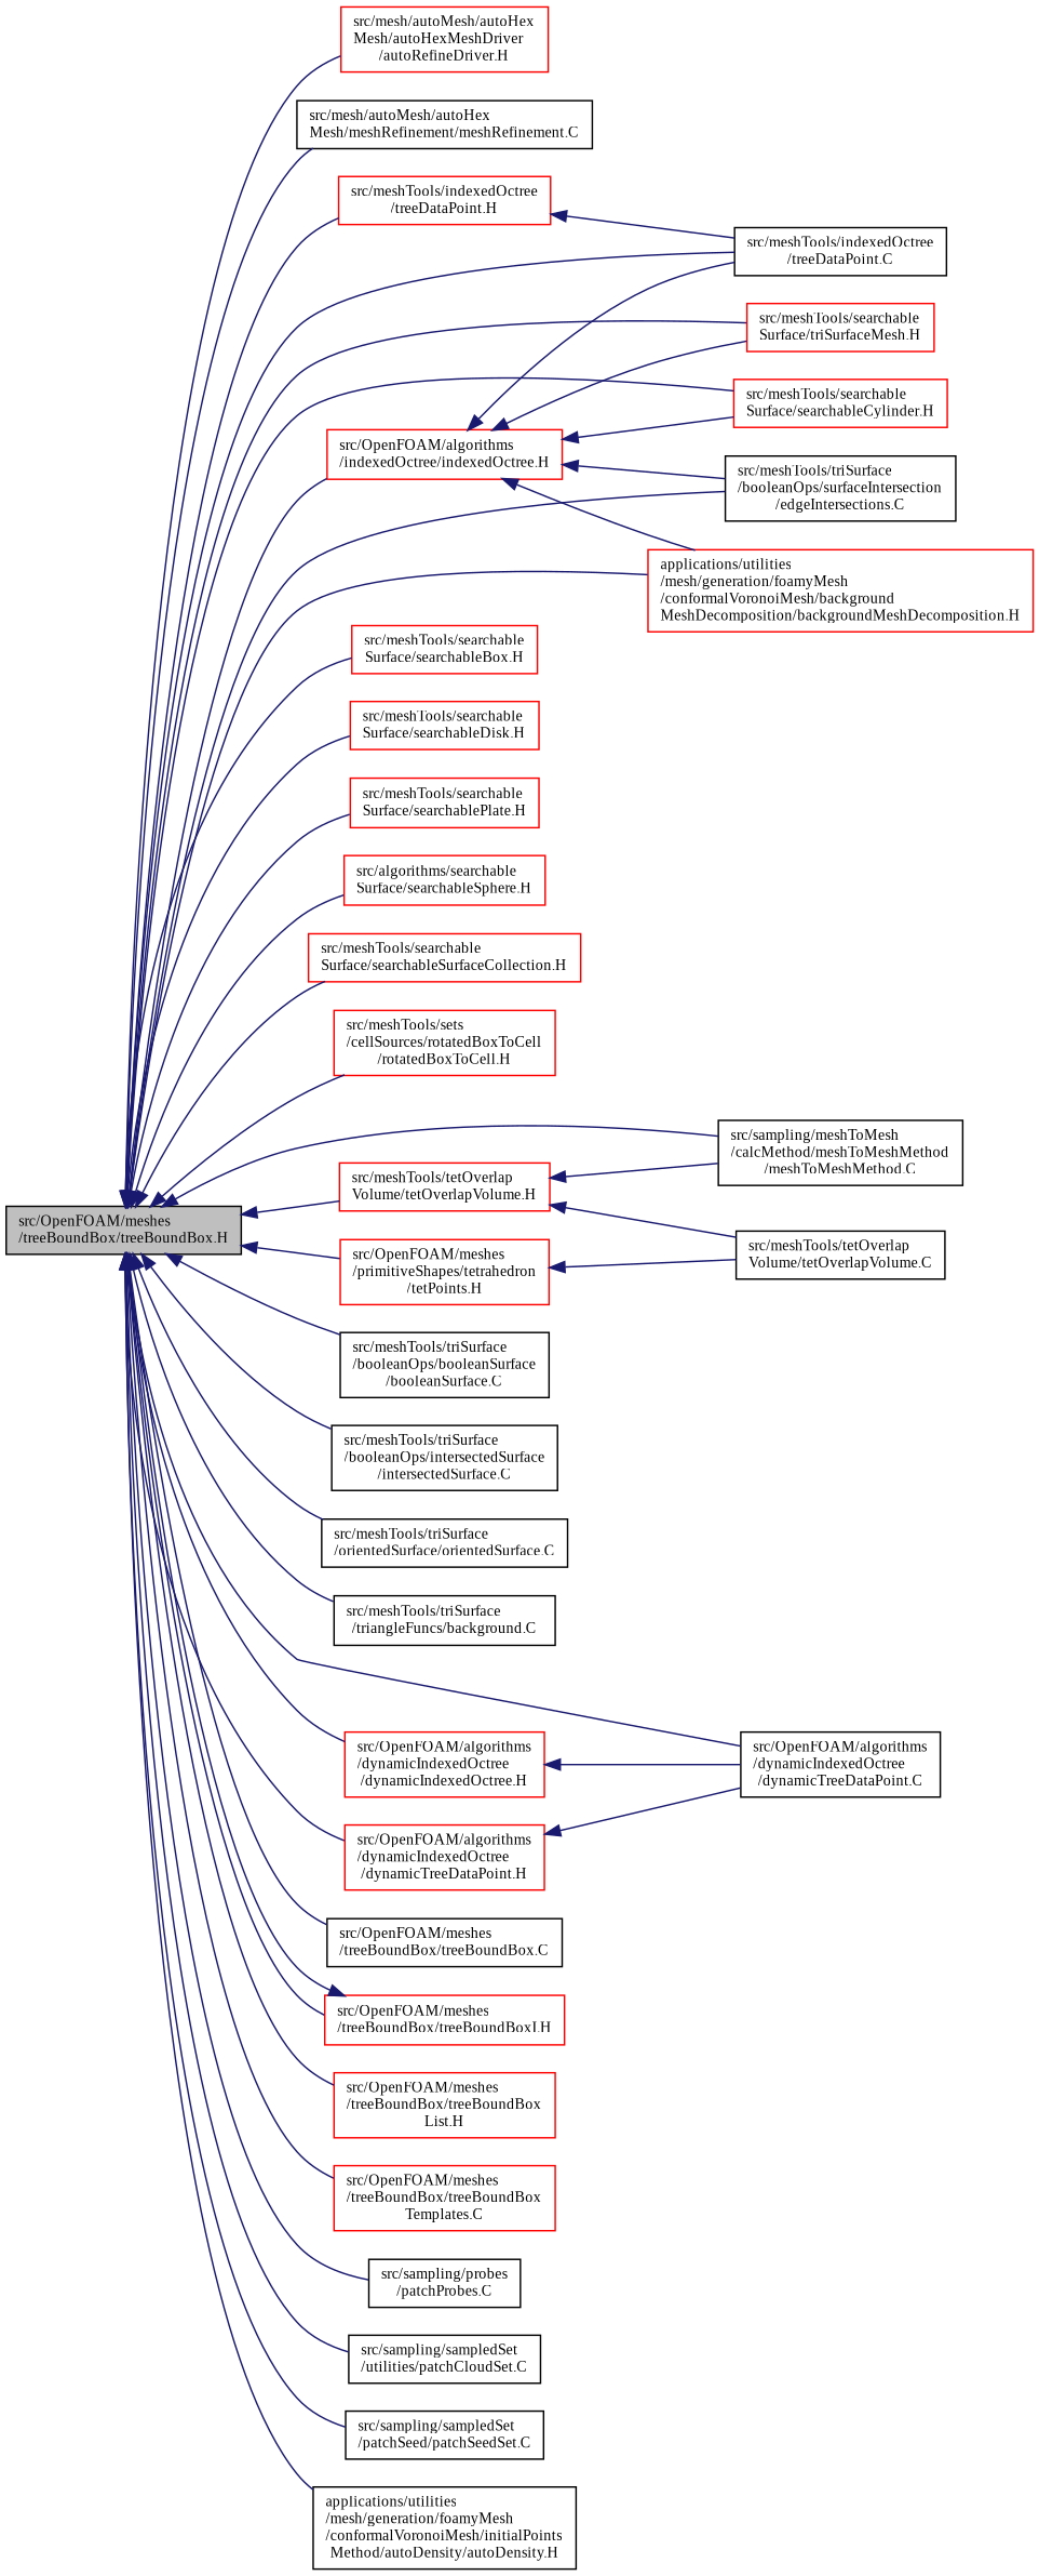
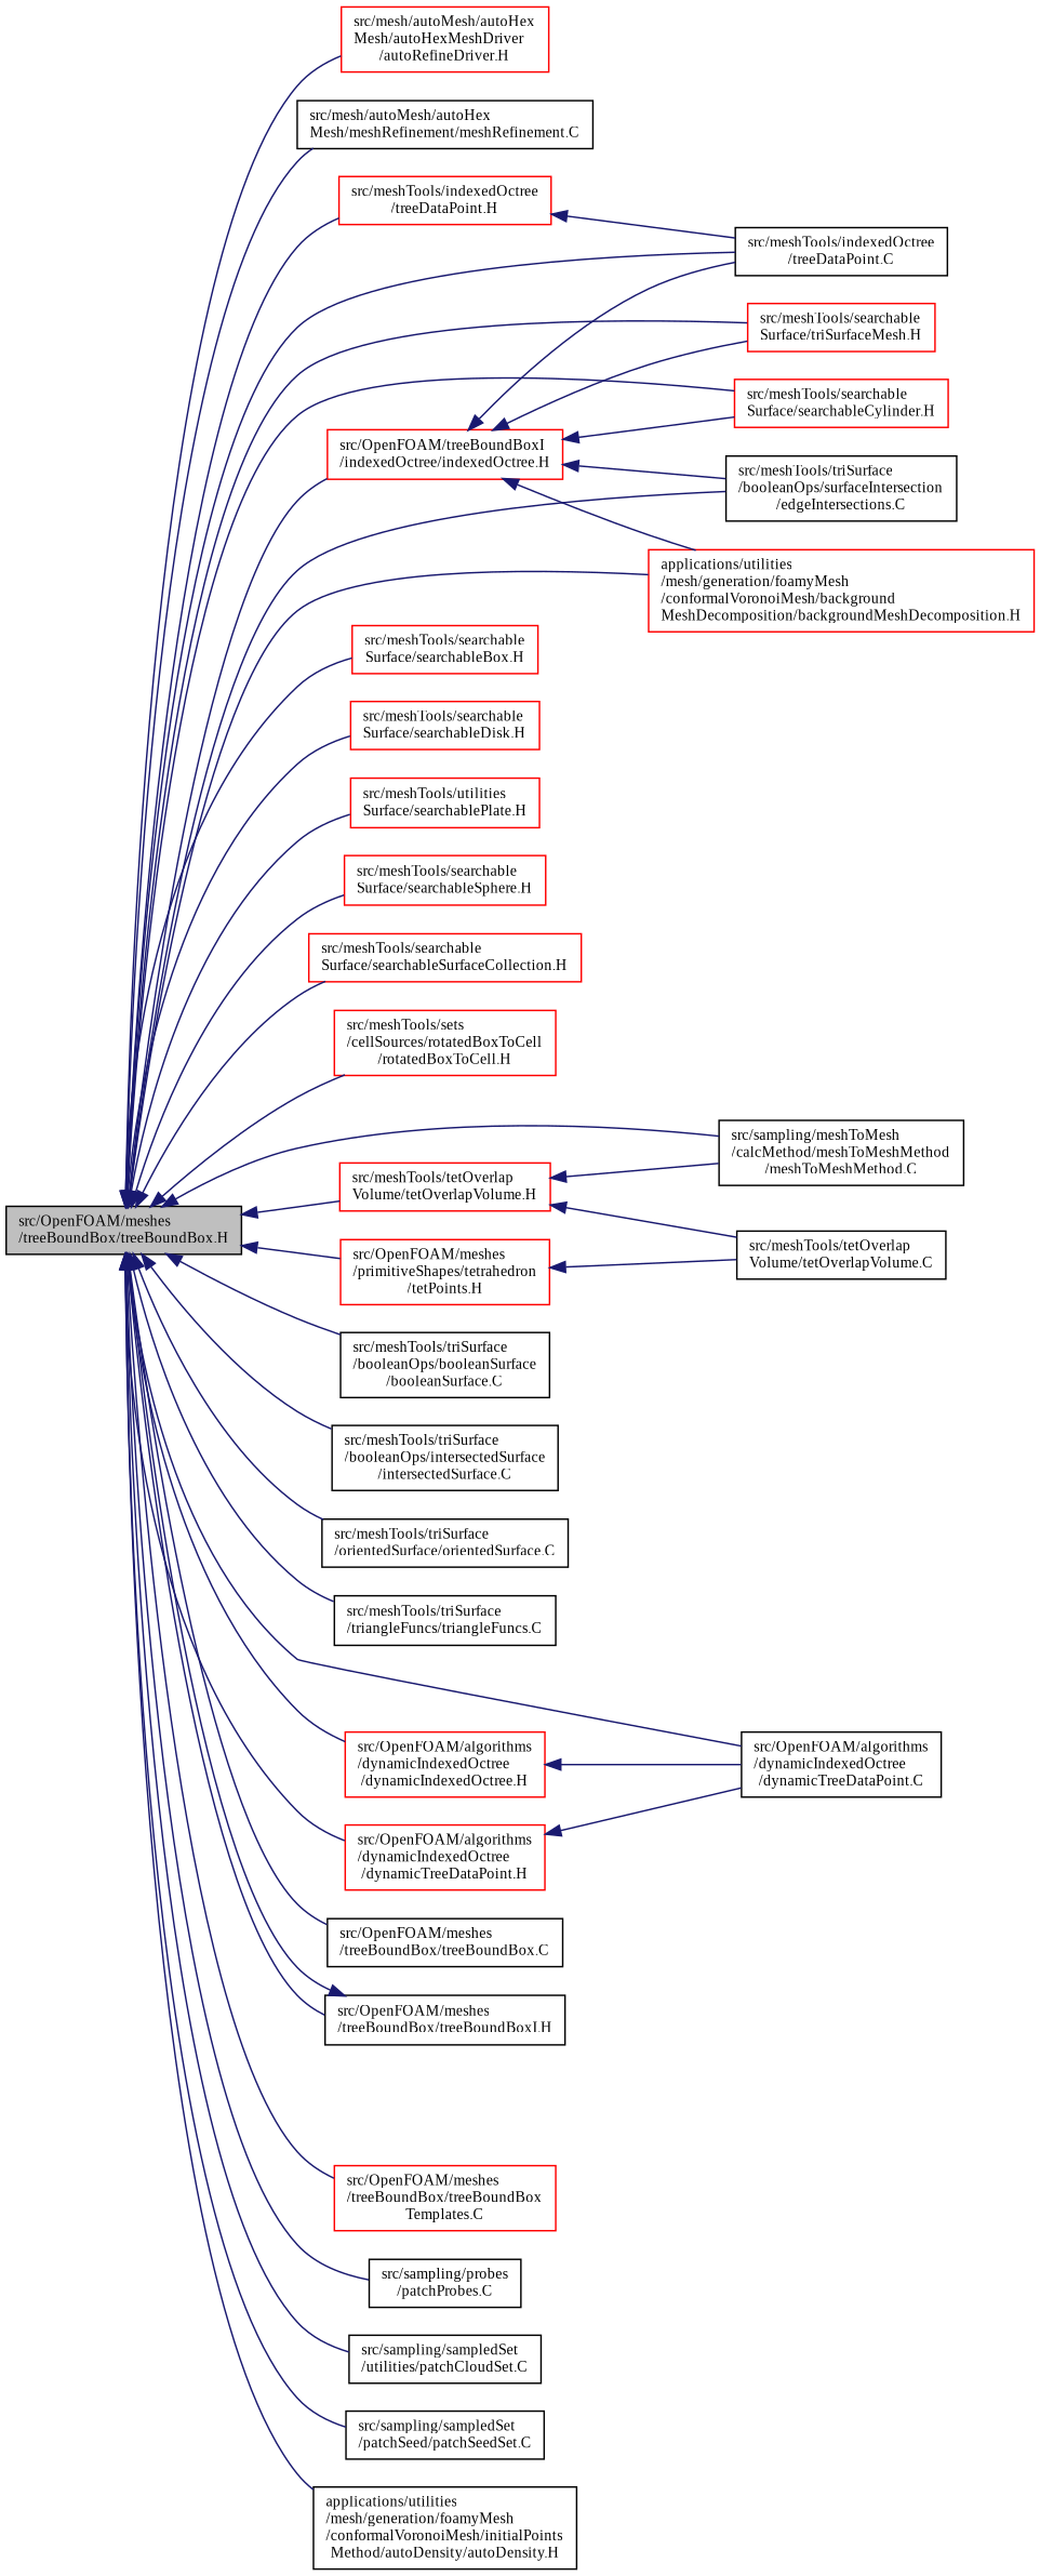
  digraph {
    fontname="Liberation Serif"
    rankdir=LR
    node [color=red fontname="Liberation Serif" fontsize=10 shape=record]
    edge [color=midnightblue dir=back fontname="Liberation Serif" fontsize=10 labelfontname=Helvetica labelfontsize=10 style=solid]
    n1 [color=black fillcolor=grey75 fontcolor=black height=0.2 label="src/OpenFOAM/meshes\l/treeBoundBox/treeBoundBox.H" style=filled width=0.4]
    n2 [height=0.2 label="src/mesh/autoMesh/autoHex\lMesh/autoHexMeshDriver\l/autoRefineDriver.H" width=0.4]
    n3 [color=black height=0.2 label="src/mesh/autoMesh/autoHex\lMesh/meshRefinement/meshRefinement.C" width=0.4]
    n4 [height=0.2 label="src/meshTools/indexedOctree\l/treeDataPoint.H" width=0.4]
    n5 [color=black height=0.2 label="src/meshTools/indexedOctree\l/treeDataPoint.C" width=0.4]
    n6 [height=0.2 label="src/meshTools/searchable\lSurface/triSurfaceMesh.H" width=0.4]
    n7 [height=0.2 label="src/meshTools/searchable\lSurface/searchableBox.H" width=0.4]
    n8 [height=0.2 label="src/meshTools/searchable\lSurface/searchableCylinder.H" width=0.4]
    n9 [height=0.2 label="src/meshTools/searchable\lSurface/searchableDisk.H" width=0.4]
-   n10 [height=0.2 label="src/meshTools/searchable\lSurface/searchablePlate.H" width=0.4]
-   n11 [height=0.2 label="src/algorithms/searchable\lSurface/searchableSphere.H" width=0.4]
+   n10 [height=0.2 label="src/meshTools/utilities\lSurface/searchablePlate.H" width=0.4]
+   n11 [height=0.2 label="src/meshTools/searchable\lSurface/searchableSphere.H" width=0.4]
    n12 [height=0.2 label="src/meshTools/searchable\lSurface/searchableSurfaceCollection.H" width=0.4]
    n13 [height=0.2 label="src/meshTools/sets\l/cellSources/rotatedBoxToCell\l/rotatedBoxToCell.H" width=0.4]
    n14 [height=0.2 label="src/meshTools/tetOverlap\lVolume/tetOverlapVolume.H" width=0.4]
    n15 [color=black height=0.2 label="src/sampling/meshToMesh\l/calcMethod/meshToMeshMethod\l/meshToMeshMethod.C" width=0.4]
    n16 [color=black height=0.2 label="src/meshTools/triSurface\l/booleanOps/booleanSurface\l/booleanSurface.C" width=0.4]
    n17 [color=black height=0.2 label="src/meshTools/triSurface\l/booleanOps/intersectedSurface\l/intersectedSurface.C" width=0.4]
    n18 [color=black height=0.2 label="src/meshTools/triSurface\l/booleanOps/surfaceIntersection\l/edgeIntersections.C" width=0.4]
    n19 [color=black height=0.2 label="src/meshTools/triSurface\l/orientedSurface/orientedSurface.C" width=0.4]
-   n20 [color=black height=0.2 label="src/meshTools/triSurface\l/triangleFuncs/background.C" width=0.4]
+   n20 [color=black height=0.2 label="src/meshTools/triSurface\l/triangleFuncs/triangleFuncs.C" width=0.4]
    n21 [height=0.2 label="src/OpenFOAM/algorithms\l/dynamicIndexedOctree\l/dynamicIndexedOctree.H" width=0.4]
    n22 [color=black height=0.2 label="src/OpenFOAM/algorithms\l/dynamicIndexedOctree\l/dynamicTreeDataPoint.C" width=0.4]
    n23 [height=0.2 label="src/OpenFOAM/algorithms\l/dynamicIndexedOctree\l/dynamicTreeDataPoint.H" width=0.4]
-   n24 [height=0.2 label="src/OpenFOAM/algorithms\l/indexedOctree/indexedOctree.H" width=0.4]
+   n24 [height=0.2 label="src/OpenFOAM/treeBoundBoxI\l/indexedOctree/indexedOctree.H" width=0.4]
    n25 [height=0.2 label="applications/utilities\l/mesh/generation/foamyMesh\l/conformalVoronoiMesh/background\lMeshDecomposition/backgroundMeshDecomposition.H" width=0.4]
    n26 [height=0.2 label="src/OpenFOAM/meshes\l/primitiveShapes/tetrahedron\l/tetPoints.H" width=0.4]
    n27 [color=black height=0.2 label="src/OpenFOAM/meshes\l/treeBoundBox/treeBoundBox.C" width=0.4]
-   n28 [height=0.2 label="src/OpenFOAM/meshes\l/treeBoundBox/treeBoundBoxI.H" width=0.4]
-   n29 [height=0.2 label="src/OpenFOAM/meshes\l/treeBoundBox/treeBoundBox\lList.H" width=0.4]
+   n28 [color=black height=0.2 label="src/OpenFOAM/meshes\l/treeBoundBox/treeBoundBoxI.H" width=0.4]
    n30 [height=0.2 label="src/OpenFOAM/meshes\l/treeBoundBox/treeBoundBox\lTemplates.C" width=0.4]
    n31 [color=black height=0.2 label="src/sampling/probes\l/patchProbes.C" width=0.4]
    n32 [color=black height=0.2 label="src/sampling/sampledSet\l/utilities/patchCloudSet.C" width=0.4]
    n33 [color=black height=0.2 label="src/sampling/sampledSet\l/patchSeed/patchSeedSet.C" width=0.4]
    n34 [color=black height=0.2 label="applications/utilities\l/mesh/generation/foamyMesh\l/conformalVoronoiMesh/initialPoints\lMethod/autoDensity/autoDensity.H" width=0.4]
    n35 [color=black height=0.2 label="src/meshTools/tetOverlap\lVolume/tetOverlapVolume.C" width=0.4]
    n1 -> n2
    n1 -> n3
    n1 -> n4
    n1 -> n5
    n1 -> n6
    n1 -> n7
    n1 -> n8
    n1 -> n9
    n1 -> n10
    n1 -> n11
    n1 -> n12
    n1 -> n13
    n1 -> n14
    n1 -> n15
    n1 -> n16
    n1 -> n17
    n1 -> n18
    n1 -> n19
    n1 -> n20
    n1 -> n21
    n1 -> n22
    n1 -> n23
    n1 -> n24
    n1 -> n25
    n1 -> n26
    n1 -> n27
    n1 -> n28
-   n1 -> n29
    n1 -> n30
    n1 -> n31
    n1 -> n32
    n1 -> n33
    n1 -> n34
    n4 -> n5
    n14 -> n15
    n14 -> n35
    n21 -> n22
    n23 -> n22
    n24 -> n5
    n24 -> n6
    n24 -> n8
    n24 -> n18
    n24 -> n25
    n26 -> n35
    n28 -> n1
  }
